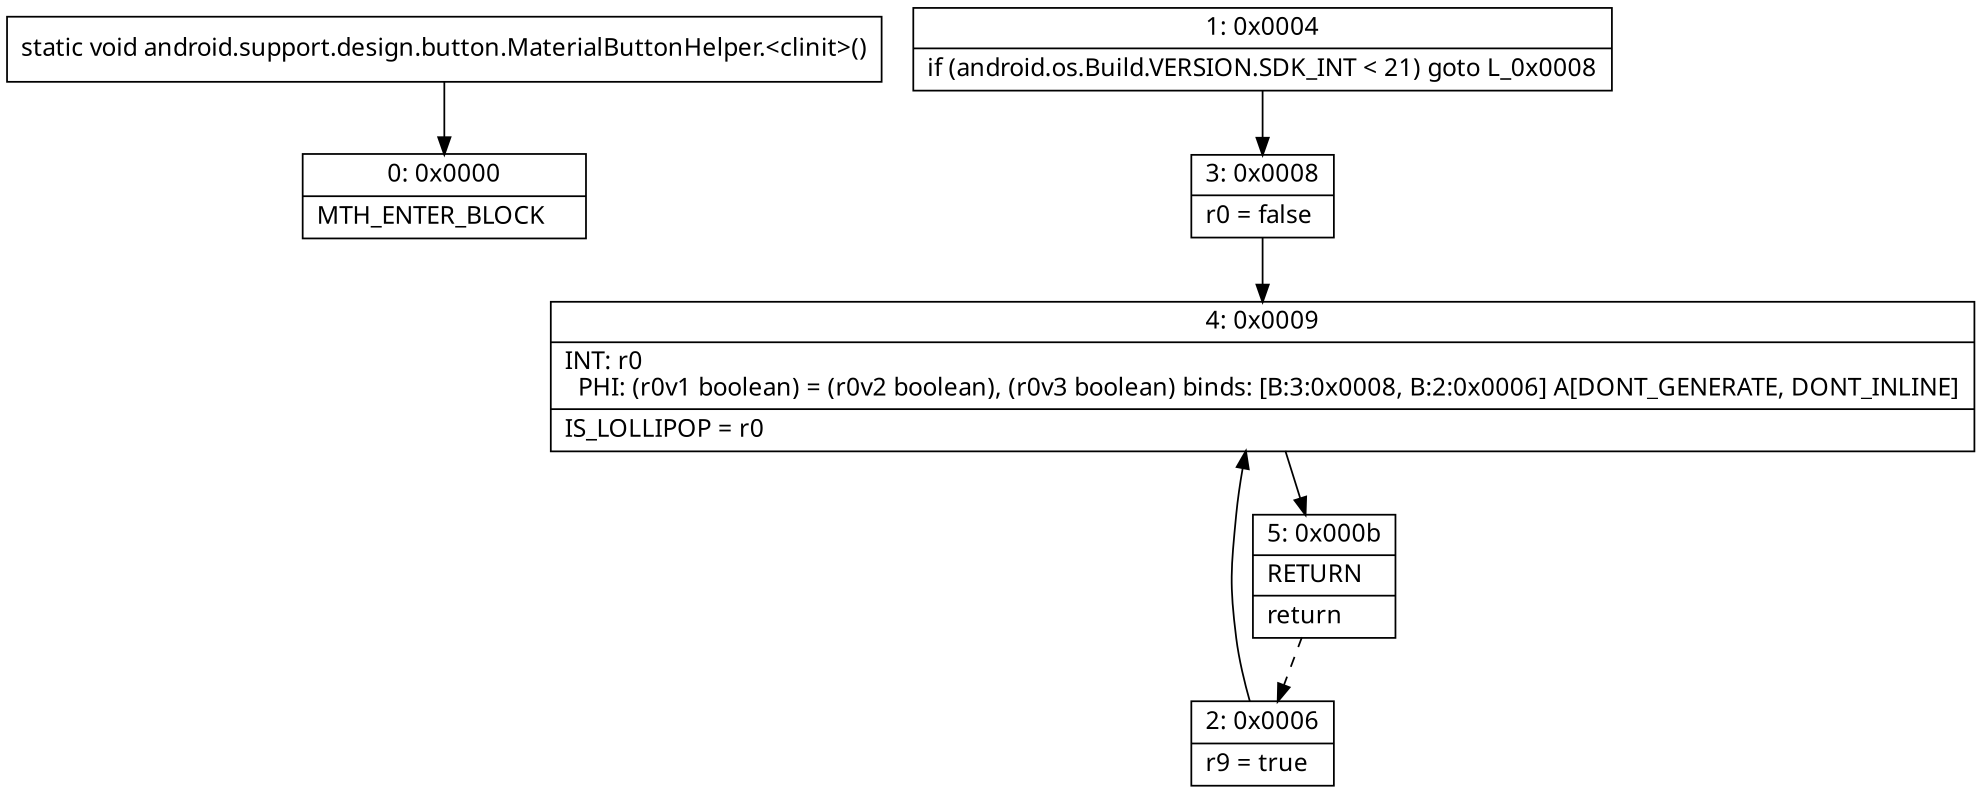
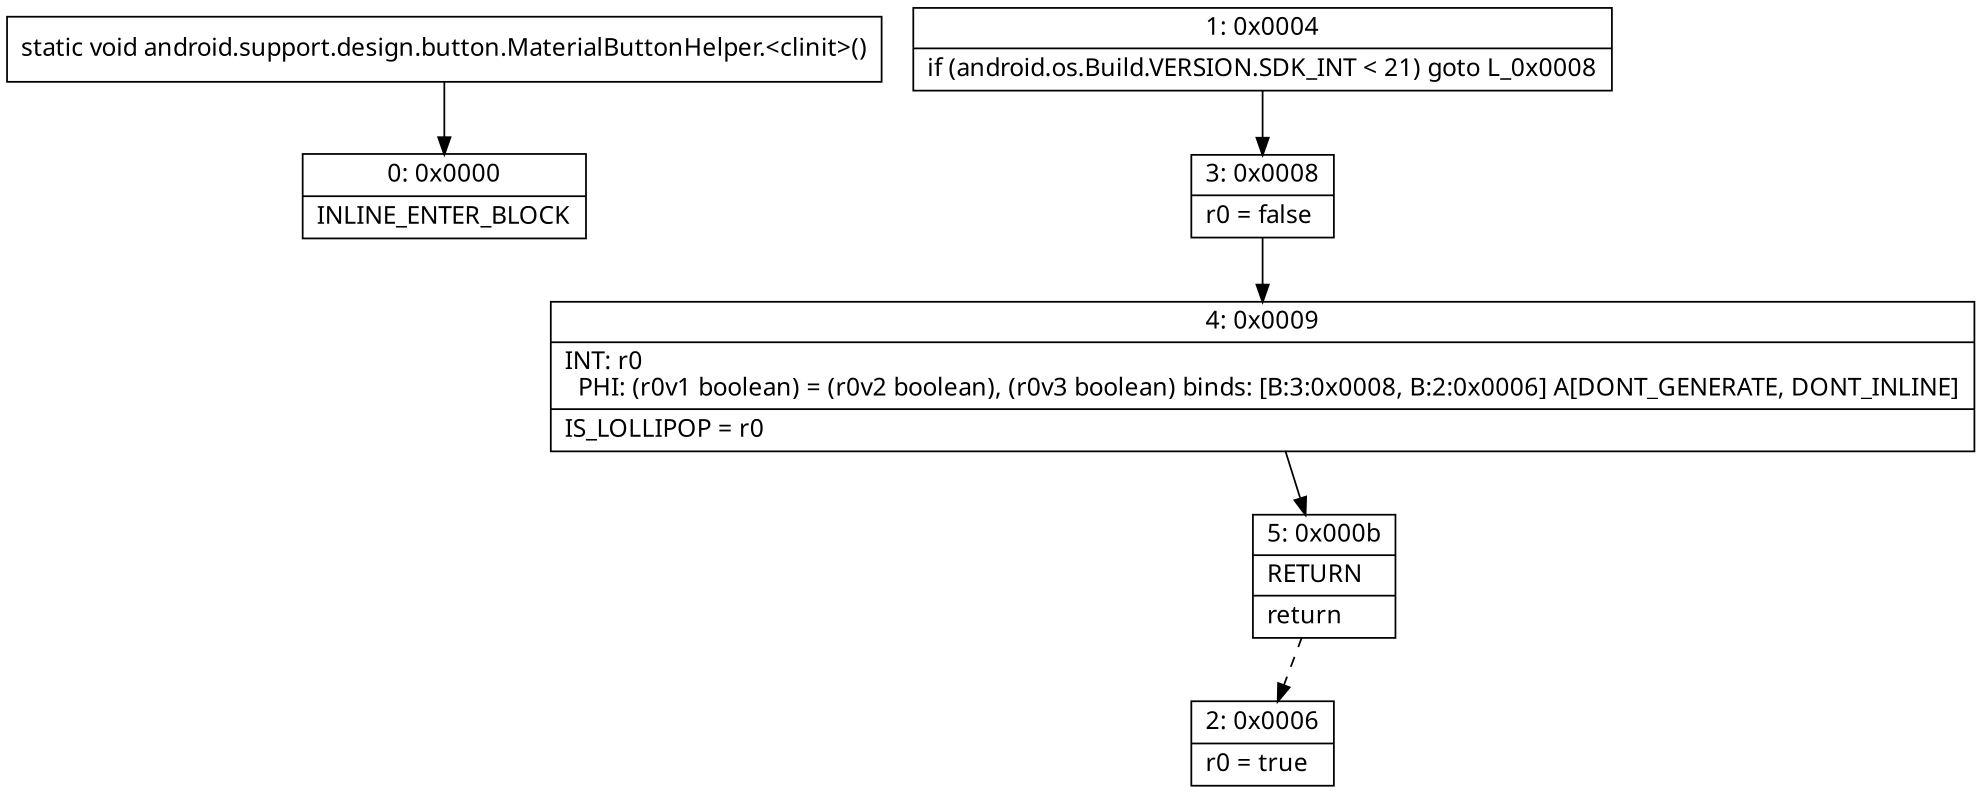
  digraph {
    fontname="Noto Sans"
    node [fontname="Noto Sans" shape=record]
    edge [fontname="Noto Sans"]
-   n1 [label="{0\:\ 0x0000|MTH_ENTER_BLOCK\l}"]
+   n1 [label="{0\:\ 0x0000|INLINE_ENTER_BLOCK\l}"]
    n2 [label="{1\:\ 0x0004|if (android.os.Build.VERSION.SDK_INT \< 21) goto L_0x0008\l}"]
    n3 [label="{3\:\ 0x0008|r0 = false\l}"]
-   n4 [label="{2\:\ 0x0006|r9 = true\l}"]
+   n4 [label="{2\:\ 0x0006|r0 = true\l}"]
    n5 [label="{4\:\ 0x0009|INT: r0 \l  PHI: (r0v1 boolean) = (r0v2 boolean), (r0v3 boolean) binds: [B:3:0x0008, B:2:0x0006] A[DONT_GENERATE, DONT_INLINE]\l|IS_LOLLIPOP = r0\l}"]
    n6 [label="{5\:\ 0x000b|RETURN\l|return\l}"]
    n7 [label="{static void android.support.design.button.MaterialButtonHelper.\<clinit\>() }"]
    n2 -> n3
    n3 -> n5
-   n4 -> n5
    n5 -> n6
    n6 -> n4 [style=dashed]
    n7 -> n1
  }
